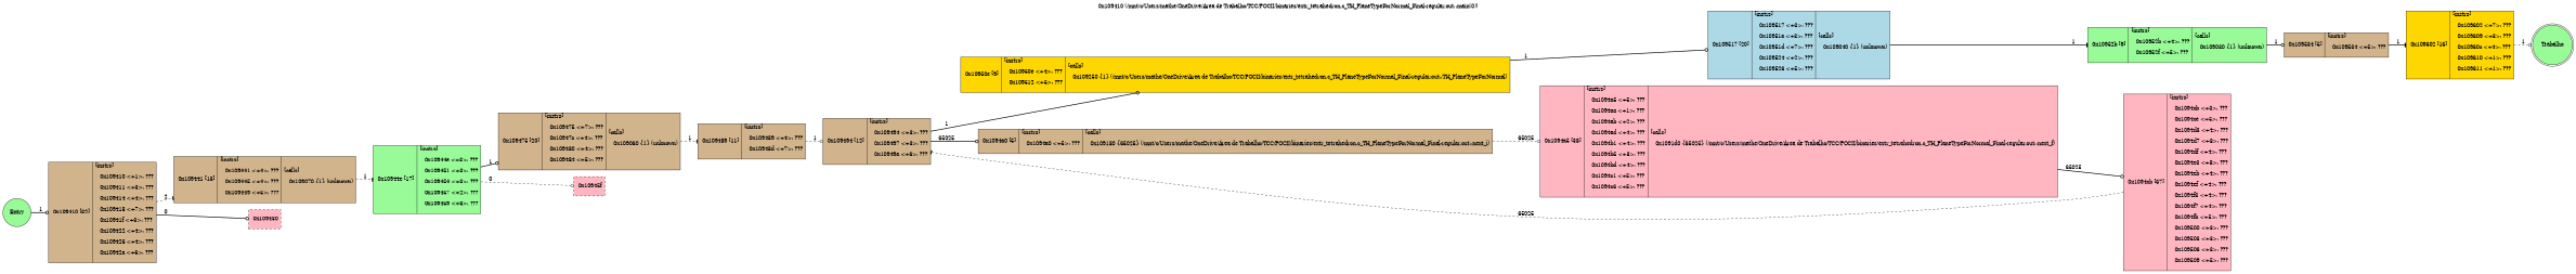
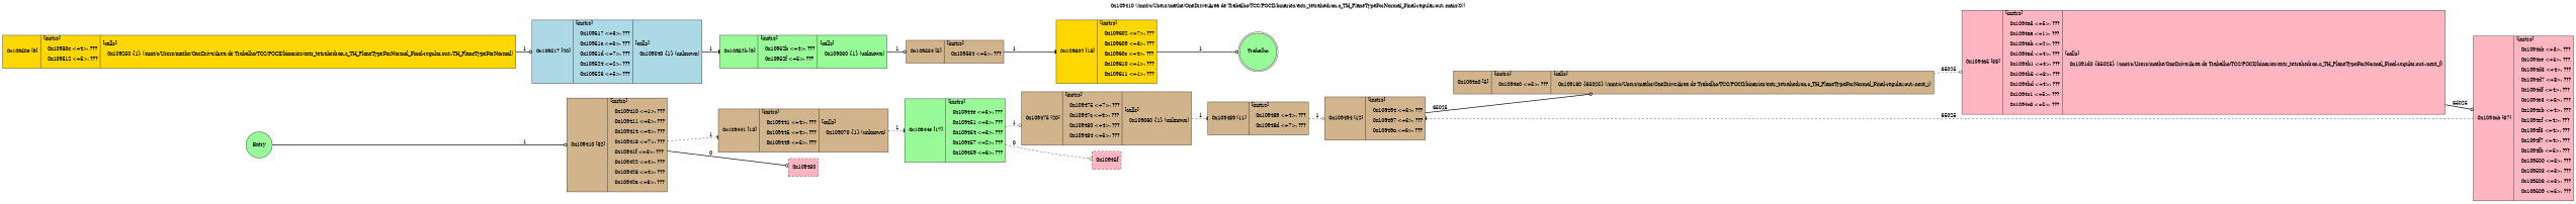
  digraph {
    label="0x109410 (/mnt/c/Users/mathe/OneDrive/Área de Trabalho/TCC/POCII/binaries/extr_tetrahedron.c_TH_PlaneTypeForNormal_Final-regular.out::main(0))"
    labelloc=t
    rankdir=LR
    node [fillcolor=tan shape=record style=filled]
    edge [arrowhead=odot style=bold]
    Entry [fillcolor=palegreen height=0.3 shape=circle width=0.3]
    n2 [label="{\n     0x109410 [32]\l\n     | [instrs]\l\n     &nbsp;&nbsp;0x109410 \<+1\>: ???\l\n     &nbsp;&nbsp;0x109411 \<+3\>: ???\l\n     &nbsp;&nbsp;0x109414 \<+4\>: ???\l\n     &nbsp;&nbsp;0x109418 \<+7\>: ???\l\n     &nbsp;&nbsp;0x10941f \<+3\>: ???\l\n     &nbsp;&nbsp;0x109422 \<+4\>: ???\l\n     &nbsp;&nbsp;0x109426 \<+4\>: ???\l\n     &nbsp;&nbsp;0x10942a \<+6\>: ???\l\n  }"]
    n3 [label="{\n     0x109441 [13]\l\n     | [instrs]\l\n     &nbsp;&nbsp;0x109441 \<+4\>: ???\l\n     &nbsp;&nbsp;0x109445 \<+4\>: ???\l\n     &nbsp;&nbsp;0x109449 \<+5\>: ???\l\n     | [calls]\l\n     &nbsp;&nbsp;0x109070 \{1\} (unknown)\l\n  }"]
    n4 [fillcolor=lightpink label="{\n     0x109430\l\n  }" style="dashed,filled"]
    n5 [fillcolor=palegreen label="{\n     0x10944e [17]\l\n     | [instrs]\l\n     &nbsp;&nbsp;0x10944e \<+3\>: ???\l\n     &nbsp;&nbsp;0x109451 \<+3\>: ???\l\n     &nbsp;&nbsp;0x109454 \<+3\>: ???\l\n     &nbsp;&nbsp;0x109457 \<+2\>: ???\l\n     &nbsp;&nbsp;0x109459 \<+6\>: ???\l\n  }"]
    n6 [label="{\n     0x109475 [20]\l\n     | [instrs]\l\n     &nbsp;&nbsp;0x109475 \<+7\>: ???\l\n     &nbsp;&nbsp;0x10947c \<+4\>: ???\l\n     &nbsp;&nbsp;0x109480 \<+4\>: ???\l\n     &nbsp;&nbsp;0x109484 \<+5\>: ???\l\n     | [calls]\l\n     &nbsp;&nbsp;0x109060 \{1\} (unknown)\l\n  }"]
    n7 [fillcolor=lightpink label="{\n     0x10945f\l\n  }" style="dashed,filled"]
    n8 [label="{\n     0x109489 [11]\l\n     | [instrs]\l\n     &nbsp;&nbsp;0x109489 \<+4\>: ???\l\n     &nbsp;&nbsp;0x10948d \<+7\>: ???\l\n  }"]
    n9 [label="{\n     0x109494 [12]\l\n     | [instrs]\l\n     &nbsp;&nbsp;0x109494 \<+3\>: ???\l\n     &nbsp;&nbsp;0x109497 \<+3\>: ???\l\n     &nbsp;&nbsp;0x10949a \<+6\>: ???\l\n  }"]
    n10 [fillcolor=gold label="{\n     0x10950e [9]\l\n     | [instrs]\l\n     &nbsp;&nbsp;0x10950e \<+4\>: ???\l\n     &nbsp;&nbsp;0x109512 \<+5\>: ???\l\n     | [calls]\l\n     &nbsp;&nbsp;0x109250 \{1\} (/mnt/c/Users/mathe/OneDrive/Área de Trabalho/TCC/POCII/binaries/extr_tetrahedron.c_TH_PlaneTypeForNormal_Final-regular.out::TH_PlaneTypeForNormal)\l\n  }"]
    n11 [label="{\n     0x1094a0 [5]\l\n     | [instrs]\l\n     &nbsp;&nbsp;0x1094a0 \<+5\>: ???\l\n     | [calls]\l\n     &nbsp;&nbsp;0x109180 \{65025\} (/mnt/c/Users/mathe/OneDrive/Área de Trabalho/TCC/POCII/binaries/extr_tetrahedron.c_TH_PlaneTypeForNormal_Final-regular.out::next_i)\l\n  }"]
    n12 [fillcolor=lightblue label="{\n     0x109517 [20]\l\n     | [instrs]\l\n     &nbsp;&nbsp;0x109517 \<+3\>: ???\l\n     &nbsp;&nbsp;0x10951a \<+3\>: ???\l\n     &nbsp;&nbsp;0x10951d \<+7\>: ???\l\n     &nbsp;&nbsp;0x109524 \<+2\>: ???\l\n     &nbsp;&nbsp;0x109526 \<+5\>: ???\l\n     | [calls]\l\n     &nbsp;&nbsp;0x109040 \{1\} (unknown)\l\n  }"]
    n13 [fillcolor=lightpink label="{\n     0x1094a5 [38]\l\n     | [instrs]\l\n     &nbsp;&nbsp;0x1094a5 \<+5\>: ???\l\n     &nbsp;&nbsp;0x1094aa \<+1\>: ???\l\n     &nbsp;&nbsp;0x1094ab \<+2\>: ???\l\n     &nbsp;&nbsp;0x1094ad \<+4\>: ???\l\n     &nbsp;&nbsp;0x1094b1 \<+4\>: ???\l\n     &nbsp;&nbsp;0x1094b5 \<+8\>: ???\l\n     &nbsp;&nbsp;0x1094bd \<+4\>: ???\l\n     &nbsp;&nbsp;0x1094c1 \<+5\>: ???\l\n     &nbsp;&nbsp;0x1094c6 \<+5\>: ???\l\n     | [calls]\l\n     &nbsp;&nbsp;0x1091d0 \{65025\} (/mnt/c/Users/mathe/OneDrive/Área de Trabalho/TCC/POCII/binaries/extr_tetrahedron.c_TH_PlaneTypeForNormal_Final-regular.out::next_f)\l\n  }"]
    n14 [fillcolor=palegreen label="{\n     0x10952b [9]\l\n     | [instrs]\l\n     &nbsp;&nbsp;0x10952b \<+4\>: ???\l\n     &nbsp;&nbsp;0x10952f \<+5\>: ???\l\n     | [calls]\l\n     &nbsp;&nbsp;0x109030 \{1\} (unknown)\l\n  }"]
    n15 [fillcolor=lightpink label="{\n     0x1094cb [67]\l\n     | [instrs]\l\n     &nbsp;&nbsp;0x1094cb \<+3\>: ???\l\n     &nbsp;&nbsp;0x1094ce \<+5\>: ???\l\n     &nbsp;&nbsp;0x1094d3 \<+4\>: ???\l\n     &nbsp;&nbsp;0x1094d7 \<+8\>: ???\l\n     &nbsp;&nbsp;0x1094df \<+4\>: ???\l\n     &nbsp;&nbsp;0x1094e3 \<+8\>: ???\l\n     &nbsp;&nbsp;0x1094eb \<+4\>: ???\l\n     &nbsp;&nbsp;0x1094ef \<+4\>: ???\l\n     &nbsp;&nbsp;0x1094f3 \<+4\>: ???\l\n     &nbsp;&nbsp;0x1094f7 \<+4\>: ???\l\n     &nbsp;&nbsp;0x1094fb \<+5\>: ???\l\n     &nbsp;&nbsp;0x109500 \<+3\>: ???\l\n     &nbsp;&nbsp;0x109503 \<+3\>: ???\l\n     &nbsp;&nbsp;0x109506 \<+3\>: ???\l\n     &nbsp;&nbsp;0x109509 \<+5\>: ???\l\n  }"]
    n16 [label="{\n     0x109534 [5]\l\n     | [instrs]\l\n     &nbsp;&nbsp;0x109534 \<+5\>: ???\l\n  }"]
    n17 [fillcolor=gold label="{\n     0x109602 [16]\l\n     | [instrs]\l\n     &nbsp;&nbsp;0x109602 \<+7\>: ???\l\n     &nbsp;&nbsp;0x109609 \<+3\>: ???\l\n     &nbsp;&nbsp;0x10960c \<+4\>: ???\l\n     &nbsp;&nbsp;0x109610 \<+1\>: ???\l\n     &nbsp;&nbsp;0x109611 \<+1\>: ???\l\n  }"]
    n18 [fillcolor=palegreen height=0.3 label=Trabalho peripheries=2 shape=circle width=0.3]
    Entry -> n2 [label=" 1"]
-   n2 -> n3 [arrowhead=tee label=" 2" style=dashed]
+   n2 -> n3 [arrowhead=tee label=" 1" style=dashed]
    n2 -> n4 [label=" 0"]
    n3 -> n5 [arrowhead=tee label=" 1" style=dashed]
-   n5 -> n6 [label=" 1"]
+   n5 -> n6 [label=" 1" style=dashed]
    n5 -> n7 [label=" 0" style=dashed]
    n6 -> n8 [arrowhead=tee label=" 1" style=dashed]
    n8 -> n9 [label=" 1" style=dashed]
-   n9 -> n10 [label=" 1"]
    n9 -> n11 [label=" 65025"]
    n10 -> n12 [label=" 1"]
    n11 -> n13 [label=" 65025" style=dashed]
    n12 -> n14 [arrowhead=tee label=" 1"]
    n13 -> n15 [label=" 65025"]
    n14 -> n16 [label=" 1"]
    n15 -> n9 [arrowhead=tee label=" 65025" style=dashed]
    n16 -> n17 [arrowhead=tee label=" 1"]
-   n17 -> n18 [label=" 1" style=dashed]
+   n17 -> n18 [label=" 1"]
  }
